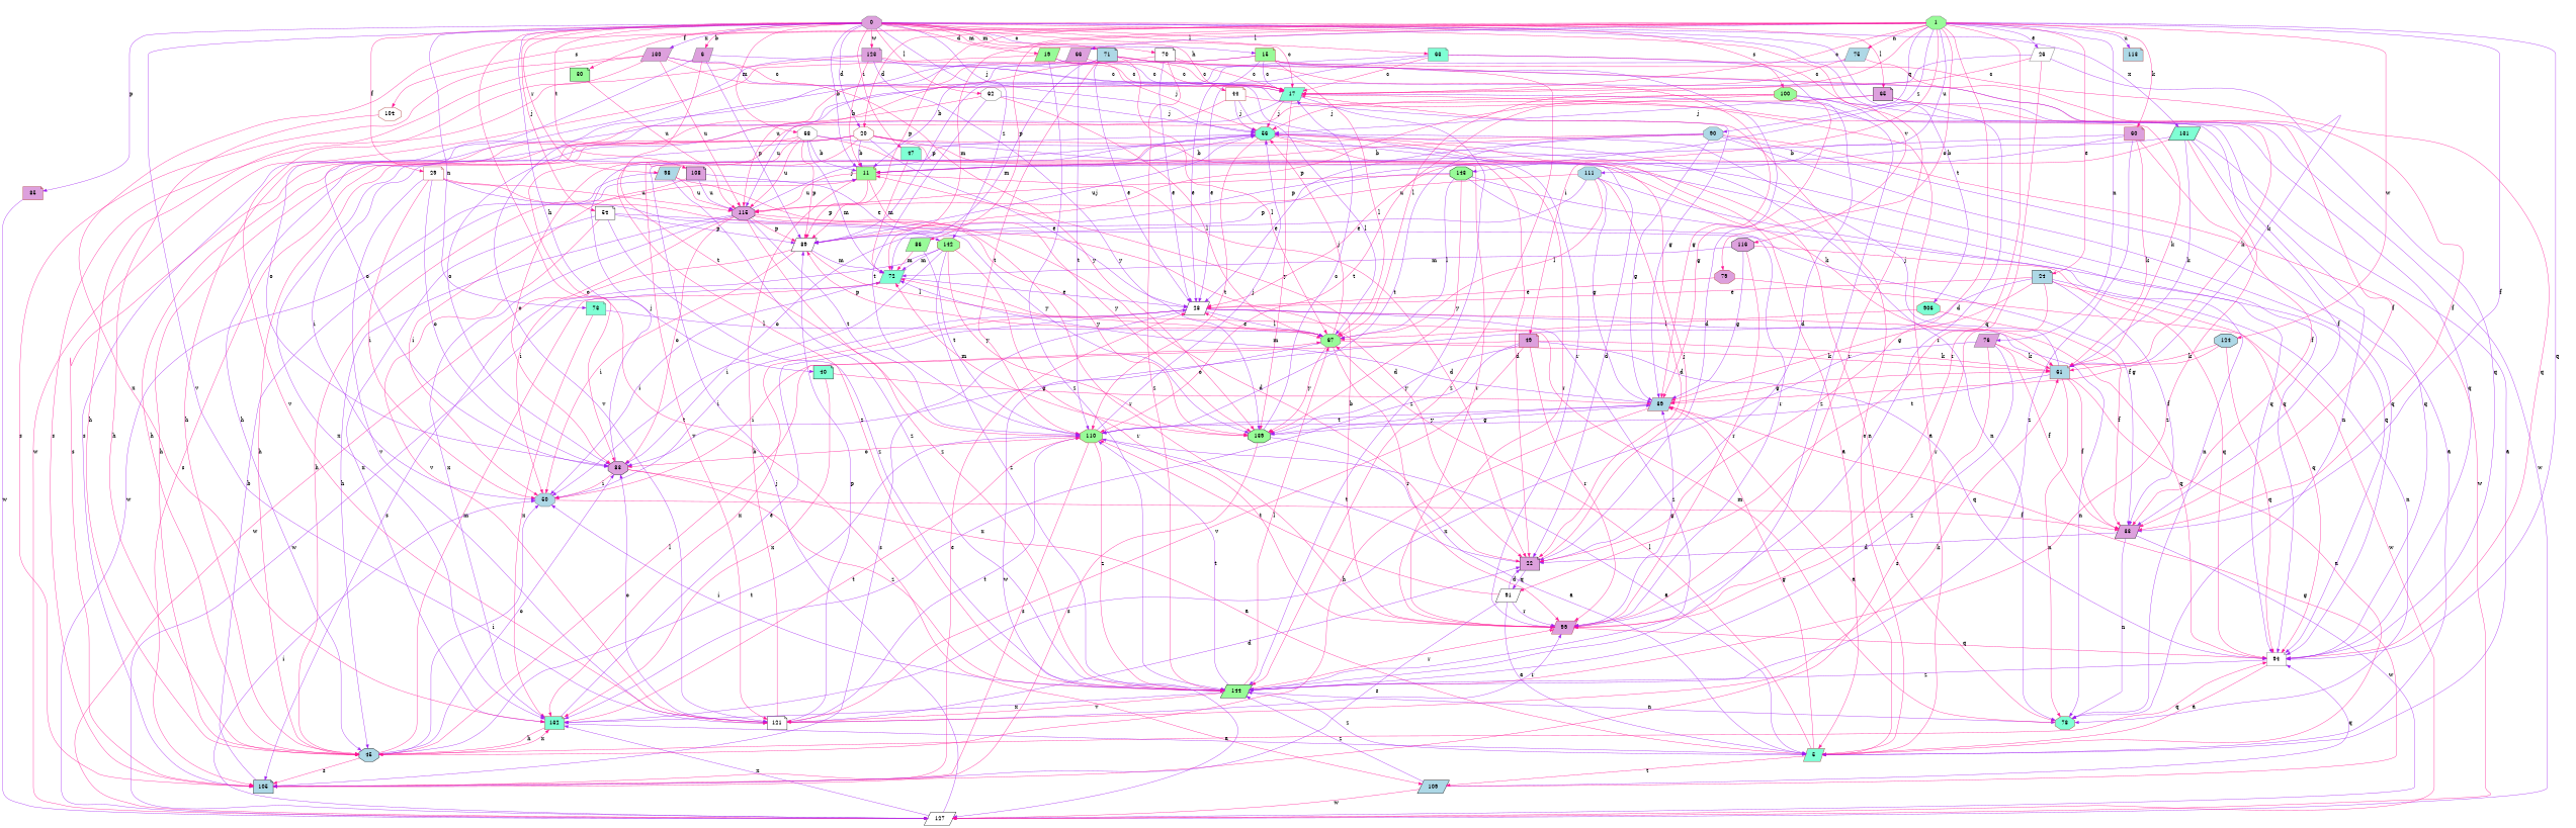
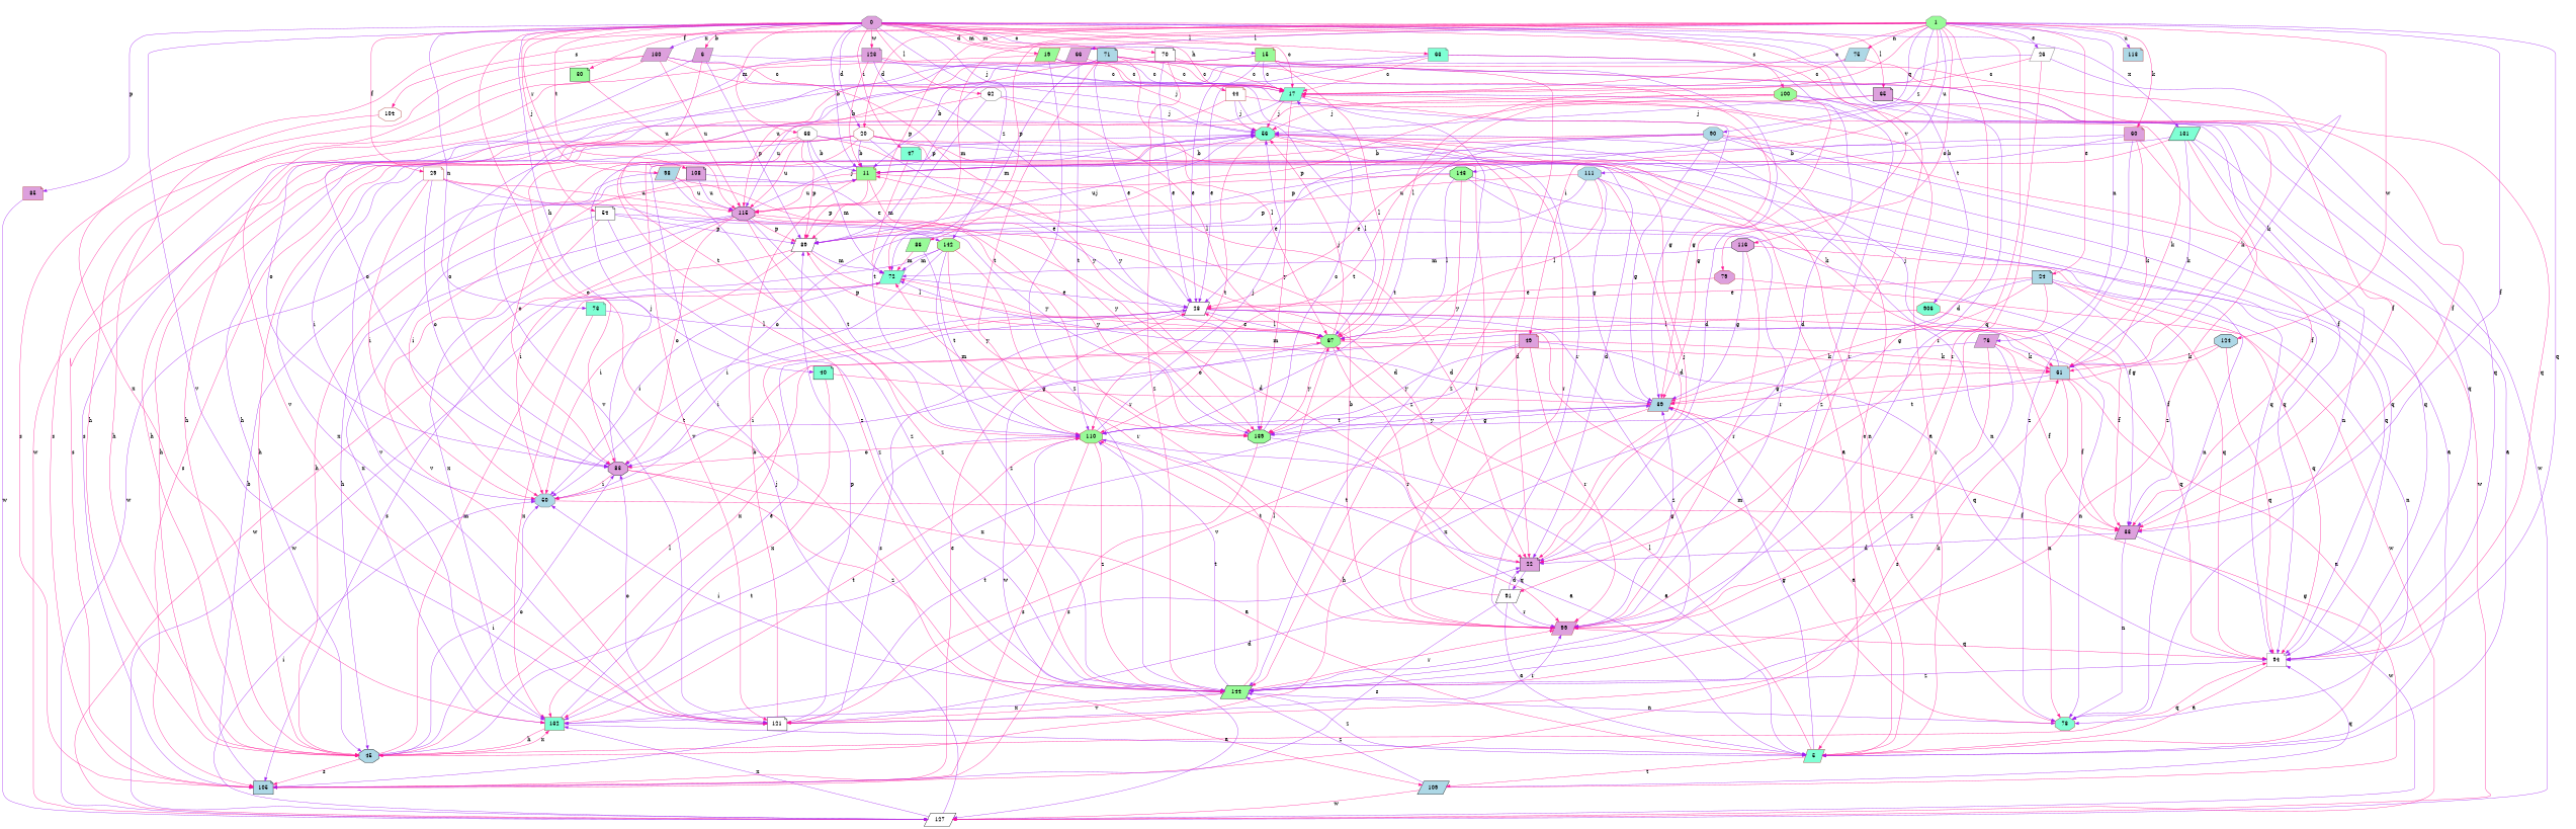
  strict digraph {
    fontname="DejaVu Serif"
    node [color=black fillcolor=plum fontname="DejaVu Serif" shape=note style=filled]
    edge [color=deeppink fontname="DejaVu Serif"]
    0 [color=gray40 shape=octagon]
    6 [color=gray40 shape=parallelogram]
    11 [color=brown fillcolor=palegreen]
    15 [color=brown fillcolor=palegreen]
    17 [color=gray40 fillcolor=aquamarine shape=parallelogram]
    19 [color=brown fillcolor=palegreen shape=parallelogram]
    20 [color=brown fillcolor=white shape=octagon]
    29 [color=brown fillcolor=white]
    30 [fillcolor=palegreen]
    40 [fillcolor=aquamarine]
    44 [color=brown fillcolor=white]
    47 [color=gray40 fillcolor=aquamarine]
    54 [fillcolor=white]
    56 [color=brown fillcolor=aquamarine shape=octagon]
    62 [color=gray40 fillcolor=white shape=octagon]
    63 [color=gray40 fillcolor=aquamarine]
    65
    68 [color=gray40 fillcolor=white shape=octagon]
    70 [fillcolor=white]
    71 [fillcolor=lightblue]
    73 [color=gray40 fillcolor=aquamarine]
    85 [color=brown]
    98 [color=brown fillcolor=lightblue shape=parallelogram]
    99 [color=brown shape=parallelogram]
    100 [color=brown fillcolor=palegreen shape=octagon]
    n26 [color=brown fillcolor=aquamarine label=906 shape=octagon]
    108
    109 [fillcolor=lightblue shape=parallelogram]
    116 [shape=octagon]
    121 [fillcolor=white]
    123 [color=gray40]
    130 [color=gray40 shape=parallelogram]
    131 [fillcolor=aquamarine shape=parallelogram]
    142 [color=brown fillcolor=palegreen shape=octagon]
    89 [fillcolor=white shape=parallelogram]
    83 [shape=octagon]
    110 [color=brown fillcolor=palegreen shape=octagon]
    22
    45 [fillcolor=lightblue shape=octagon]
    115 [shape=octagon]
    139 [fillcolor=palegreen shape=octagon]
    67 [color=gray40 fillcolor=palegreen shape=octagon]
    94 [color=gray40 fillcolor=white]
    144 [fillcolor=palegreen shape=parallelogram]
    28 [fillcolor=white shape=parallelogram]
    33 [shape=parallelogram]
    5 [color=brown fillcolor=aquamarine shape=parallelogram]
    127 [fillcolor=white shape=parallelogram]
    132 [color=brown fillcolor=aquamarine]
    61 [color=brown fillcolor=lightblue]
    78 [color=brown fillcolor=aquamarine shape=octagon]
    105 [fillcolor=lightblue]
    50 [color=gray40 fillcolor=lightblue shape=octagon]
    39 [color=brown fillcolor=lightblue shape=parallelogram]
    72 [color=gray40 fillcolor=aquamarine shape=parallelogram]
    1 [color=gray40 fillcolor=palegreen shape=octagon]
    24 [fillcolor=lightblue]
    26 [color=gray40 fillcolor=white shape=parallelogram]
    49 [color=brown]
    60 [color=brown]
    66 [color=gray40 shape=parallelogram]
    75 [color=gray40 fillcolor=lightblue shape=parallelogram]
    76 [color=gray40 shape=parallelogram]
    79 [color=brown shape=octagon]
    86 [color=gray40 fillcolor=palegreen shape=parallelogram]
    90 [color=gray40 fillcolor=lightblue shape=octagon]
    91 [fillcolor=white shape=parallelogram]
    104 [color=brown fillcolor=white shape=octagon]
    111 [color=gray40 fillcolor=lightblue shape=octagon]
    113 [color=brown fillcolor=lightblue]
    124 [fillcolor=lightblue shape=octagon]
    143 [fillcolor=palegreen shape=octagon]
    0 -> 6 [label=b]
    0 -> 11 [color=purple label=b]
    0 -> 15 [color=purple label=c]
    0 -> 17 [label=c]
    0 -> 19 [label=d]
    0 -> 20 [color=purple label=d]
    0 -> 29 [label=f]
    0 -> 30 [label=f]
    0 -> 40 [color=purple label=h]
    0 -> 44 [label=h]
    0 -> 47 [label=i]
    0 -> 54 [label=j]
    0 -> 56 [color=purple label=j]
    0 -> 62 [label=l]
    0 -> 63 [label=l]
    0 -> 65 [label=l]
    0 -> 68 [label=m]
    0 -> 70 [label=m]
    0 -> 71 [label=m]
    0 -> 73 [color=purple label=n]
    0 -> 85 [color=purple label=p]
    0 -> 98 [label=r]
    0 -> 99 [color=purple label=r]
    0 -> 100 [label=s]
    0 -> n26 [color=purple label=t]
    0 -> 108 [label=t]
    0 -> 109 [label=t]
    0 -> 116 [label=v]
    0 -> 121 [color=purple label=v]
    0 -> 123 [label=w]
    0 -> 130 [color=purple label=x]
    0 -> 131 [color=purple label=x]
    0 -> 142 [color=purple label=z]
    6 -> 17 [color=purple label=c]
    6 -> 89 [color=purple label=p]
    6 -> 83 [color=purple label=o]
    6 -> 110 [label=t]
    11 -> 89 [label=p]
    11 -> 22 [label=d]
    11 -> 45 [label=h]
    11 -> 115 [label=u]
    11 -> 139 [label=y]
    15 -> 17 [color=purple label=c]
    15 -> 83 [color=purple label=o]
    15 -> 22 [color=purple label=d]
    15 -> 45 [label=h]
    15 -> 67 [label=l]
    15 -> 94 [label=q]
    15 -> 144 [label=z]
    15 -> 28 [color=purple label=e]
    17 -> 56 [label=j]
    17 -> 115 [color=purple label=u]
    17 -> 139 [label=y]
    17 -> 144 [color=purple label=z]
    17 -> 33 [color=purple label=f]
    17 -> 5 [label=a]
    19 -> 17 [color=purple label=c]
    19 -> 56 [label=j]
    19 -> 144 [color=purple label=z]
    19 -> 127 [label=w]
    20 -> 11 [color=purple label=b]
    20 -> 83 [label=o]
    20 -> 22 [label=d]
    20 -> 45 [label=h]
    20 -> 94 [color=purple label=q]
    20 -> 28 [color=purple label=e]
    20 -> 132 [color=purple label=x]
    20 -> 61 [label=k]
    20 -> 78 [label=n]
    20 -> 105 [label=s]
    29 -> 121 [color=purple label=v]
    29 -> 83 [color=purple label=o]
    29 -> 22 [label=d]
    29 -> 115 [label=u]
    29 -> 139 [color=purple label=y]
    29 -> 50 [label=i]
    30 -> 115 [label=u]
    40 -> 132 [label=x]
    40 -> 39 [label=g]
    44 -> 56 [color=purple label=j]
    44 -> 45 [label=h]
    44 -> 67 [color=purple label=l]
    44 -> 61 [label=k]
    47 -> 72 [label=m]
    54 -> 121 [label=v]
    54 -> 89 [color=purple label=p]
    54 -> 144 [color=purple label=z]
    54 -> 33 [color=purple label=f]
    54 -> 132 [color=purple label=x]
    56 -> 11 [color=purple label=b]
    56 -> 99 [label=r]
    56 -> 110 [label=t]
    56 -> 22 [color=purple label=d]
    56 -> 5 [label=a]
    56 -> 78 [color=purple label=n]
    56 -> 50 [color=purple label=i]
    62 -> 56 [color=purple label=j]
    62 -> 110 [color=purple label=t]
    62 -> 67 [label=l]
    62 -> 105 [label=s]
    63 -> 17 [label=c]
    63 -> 99 [label=r]
    63 -> 22 [color=purple label=d]
    63 -> 45 [color=purple label=h]
    63 -> 28 [color=purple label=e]
    65 -> 56 [color=purple label=j]
    65 -> 83 [label=o]
    65 -> 127 [color=purple label=w]
    65 -> 61 [label=k]
    68 -> 11 [color=purple label=b]
    68 -> 99 [label=r]
    68 -> 89 [label=p]
    68 -> 45 [label=h]
    68 -> 115 [label=u]
    68 -> 94 [color=purple label=q]
    68 -> 144 [label=z]
    68 -> 72 [color=purple label=m]
    70 -> 17 [label=c]
    70 -> 115 [label=u]
    70 -> 144 [label=z]
    70 -> 28 [color=purple label=e]
    70 -> 33 [label=f]
    71 -> 17 [label=c]
    71 -> 110 [label=t]
    71 -> 67 [label=l]
    71 -> 94 [color=purple label=q]
    71 -> 28 [color=purple label=e]
    71 -> 105 [color=purple label=s]
    71 -> 39 [label=g]
    71 -> 72 [color=purple label=m]
    73 -> 67 [color=purple label=l]
    73 -> 132 [label=x]
    85 -> 127 [color=purple label=w]
    98 -> 99 [label=r]
    98 -> 115 [label=u]
    98 -> 144 [color=purple label=z]
    98 -> 127 [color=purple label=w]
    99 -> 11 [label=b]
    99 -> 94 [label=q]
    99 -> 39 [color=purple label=g]
    100 -> 56 [label=j]
    100 -> 89 [label=p]
    100 -> 110 [label=t]
    100 -> 94 [color=purple label=q]
    100 -> 144 [color=purple label=z]
    100 -> 78 [color=purple label=n]
    100 -> 39 [label=g]
    n26 -> 67 [label=l]
    n26 -> 33 [label=f]
    108 -> 142 [color=purple label=e]
    108 -> 115 [color=purple label=u]
    108 -> 50 [label=i]
    109 -> 94 [color=purple label=q]
    109 -> 144 [color=purple label=z]
    109 -> 127 [label=w]
    109 -> 39 [label=g]
    116 -> 99 [label=r]
    116 -> 94 [label=q]
    116 -> 39 [color=purple label=g]
    116 -> 72 [color=purple label=m]
    121 -> 11 [label=b]
    121 -> 99 [color=purple label=r]
    121 -> 89 [color=purple label=p]
    121 -> 83 [color=purple label=o]
    121 -> 110 [color=purple label=t]
    121 -> 22 [color=purple label=d]
    121 -> 61 [label=k]
    123 -> 11 [label=b]
    123 -> 17 [label=c]
    123 -> 83 [color=purple label=o]
    123 -> 139 [color=purple label=y]
    123 -> 105 [label=s]
    123 -> 39 [color=purple label=g]
    130 -> 17 [label=c]
    130 -> 99 [color=purple label=r]
    130 -> 121 [label=v]
    130 -> 45 [label=h]
    130 -> 115 [label=u]
    130 -> 139 [label=y]
    130 -> 105 [label=s]
    131 -> 11 [color=purple label=b]
    131 -> 94 [color=purple label=q]
    131 -> 144 [label=z]
    131 -> 28 [label=e]
    131 -> 5 [color=purple label=a]
    131 -> 61 [color=purple label=k]
    142 -> 99 [label=r]
    142 -> 139 [label=y]
    142 -> 144 [color=purple label=z]
    142 -> 105 [color=purple label=s]
    142 -> 50 [color=purple label=i]
    142 -> 72 [color=purple label=m]
    89 -> 56 [color=purple label=j]
    89 -> 67 [label=l]
    89 -> 127 [label=w]
    89 -> 50 [label=i]
    89 -> 72 [color=purple label=m]
    83 -> 56 [color=purple label=j]
    83 -> 144 [label=z]
    83 -> 5 [label=a]
    83 -> 50 [label=i]
    110 -> 56 [color=purple label=j]
    110 -> 83 [label=o]
    110 -> 144 [label=z]
    110 -> 5 [color=purple label=a]
    110 -> 105 [label=s]
    22 -> 56 [label=j]
    22 -> 110 [color=purple label=t]
    22 -> 91 [color=purple label=q]
    45 -> 83 [color=purple label=o]
    45 -> 110 [color=purple label=t]
    45 -> 67 [label=l]
    45 -> 94 [label=q]
    45 -> 132 [label=x]
    45 -> 105 [label=s]
    45 -> 50 [color=purple label=i]
    45 -> 72 [label=m]
    115 -> 56 [color=purple label=j]
    115 -> 89 [label=p]
    115 -> 83 [label=o]
    115 -> 110 [color=purple label=t]
    115 -> 22 [label=d]
    115 -> 45 [color=purple label=h]
    115 -> 139 [label=y]
    115 -> 144 [label=z]
    115 -> 132 [color=purple label=x]
    115 -> 50 [label=i]
    139 -> 17 [color=purple label=c]
    139 -> 5 [color=purple label=a]
    139 -> 105 [label=s]
    139 -> 39 [color=purple label=g]
    139 -> 72 [label=m]
    67 -> 56 [label=j]
    67 -> 99 [label=r]
    67 -> 89 [label=p]
    67 -> 139 [label=y]
    67 -> 28 [label=e]
    67 -> 127 [color=purple label=w]
    67 -> 61 [label=k]
    94 -> 144 [color=purple label=z]
    94 -> 5 [label=a]
    144 -> 99 [label=r]
    144 -> 121 [label=v]
    144 -> 110 [color=purple label=t]
    144 -> 67 [label=l]
    144 -> 132 [color=purple label=x]
    144 -> 78 [color=purple label=n]
    144 -> 50 [color=purple label=i]
    28 -> 67 [color=purple label=l]
    28 -> 94 [label=q]
    28 -> 144 [color=purple label=z]
    28 -> 132 [label=x]
    28 -> 78 [color=purple label=n]
    28 -> 105 [color=purple label=s]
    28 -> 50 [color=purple label=i]
    33 -> 22 [color=purple label=d]
    33 -> 127 [color=purple label=w]
    33 -> 78 [color=purple label=n]
    5 -> 17 [label=c]
    5 -> 109 [label=t]
    5 -> 67 [label=l]
    5 -> 144 [color=purple label=z]
-   5 -> 39 [label=g]
+   5 -> 39 [color=purple label=g]
    127 -> 56 [color=purple label=j]
    127 -> 132 [color=purple label=x]
    127 -> 50 [color=purple label=i]
    132 -> 110 [label=t]
    132 -> 45 [label=h]
    132 -> 28 [color=purple label=e]
    132 -> 5 [color=purple label=a]
    61 -> 56 [color=purple label=j]
    61 -> 110 [color=purple label=t]
    61 -> 33 [label=f]
    61 -> 5 [label=a]
    61 -> 78 [label=n]
    61 -> 39 [label=g]
    78 -> 72 [label=m]
    105 -> 11 [color=purple label=b]
    105 -> 28 [label=e]
    50 -> 33 [label=f]
    39 -> 110 [color=purple label=t]
    39 -> 45 [label=h]
    39 -> 139 [color=purple label=y]
    39 -> 5 [label=a]
    39 -> 72 [color=purple label=m]
    72 -> 28 [color=purple label=e]
    72 -> 127 [color=purple label=w]
    72 -> 50 [color=purple label=i]
    1 -> 17 [label=c]
    1 -> 20 [label=d]
    1 -> 89 [label=p]
    1 -> 22 [label=d]
    1 -> 67 [label=l]
    1 -> 94 [color=purple label=q]
    1 -> 33 [color=purple label=f]
    1 -> 132 [label=x]
    1 -> 72 [label=m]
    1 -> 24 [label=e]
    1 -> 26 [color=purple label=e]
    1 -> 49 [label=i]
    1 -> 60 [label=k]
    1 -> 66 [color=purple label=l]
    1 -> 75 [label=n]
    1 -> 76 [color=purple label=n]
    1 -> 79 [label=o]
    1 -> 86 [label=p]
    1 -> 90 [color=purple label=q]
    1 -> 91 [label=q]
    1 -> 104 [label=s]
    1 -> 111 [color=purple label=u]
    1 -> 113 [color=purple label=u]
    1 -> 124 [label=w]
    1 -> 143 [color=purple label=z]
    24 -> 99 [label=r]
    24 -> 83 [color=purple label=o]
    24 -> 94 [label=q]
    24 -> 28 [label=e]
    24 -> 33 [color=purple label=f]
    24 -> 78 [color=purple label=n]
    24 -> 39 [label=g]
    26 -> 17 [label=c]
    26 -> 99 [label=r]
    26 -> 89 [color=purple label=p]
    26 -> 61 [color=purple label=k]
    49 -> 99 [label=r]
    49 -> 121 [label=v]
    49 -> 139 [color=purple label=y]
    49 -> 94 [color=purple label=q]
    49 -> 132 [color=purple label=x]
    49 -> 61 [label=k]
    49 -> 50 [label=i]
    60 -> 11 [color=purple label=b]
    60 -> 89 [color=purple label=p]
    60 -> 144 [color=purple label=z]
    60 -> 33 [label=f]
    60 -> 61 [label=k]
    66 -> 17 [label=c]
    66 -> 121 [color=purple label=v]
    66 -> 110 [color=purple label=t]
    75 -> 11 [color=purple label=b]
    75 -> 17 [label=c]
    75 -> 33 [label=f]
    76 -> 144 [color=purple label=z]
    76 -> 33 [label=f]
    76 -> 132 [color=purple label=x]
    76 -> 61 [label=k]
    76 -> 105 [label=s]
    79 -> 28 [label=e]
    79 -> 127 [label=w]
    86 -> 110 [color=purple label=t]
    86 -> 72 [label=m]
    90 -> 11 [label=b]
    90 -> 121 [label=v]
    90 -> 110 [color=purple label=t]
    90 -> 94 [color=purple label=q]
    90 -> 28 [color=purple label=e]
    90 -> 5 [color=purple label=a]
    90 -> 127 [label=w]
    90 -> 39 [color=purple label=g]
    91 -> 99 [color=purple label=r]
    91 -> 110 [label=t]
    91 -> 22 [color=purple label=d]
    91 -> 5 [color=purple label=a]
    91 -> 105 [color=purple label=s]
    104 -> 45 [label=h]
    111 -> 83 [color=purple label=o]
    111 -> 22 [label=d]
    111 -> 115 [label=u]
    111 -> 67 [label=l]
    111 -> 78 [color=purple label=n]
    111 -> 39 [color=purple label=g]
    124 -> 94 [label=q]
    124 -> 61 [label=k]
    124 -> 39 [label=g]
    143 -> 99 [color=purple label=r]
    143 -> 89 [color=purple label=p]
    143 -> 115 [label=u]
    143 -> 139 [label=y]
    143 -> 67 [color=purple label=l]
    143 -> 94 [color=purple label=q]
  }
